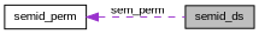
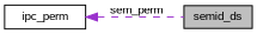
  digraph {
    rankdir=LR
    fontname="Liberation Sans"
    node [color=black fontname="Liberation Sans" fontsize=10 shape=record style=filled]
    n1 [fillcolor=grey75 fontcolor=black height=0.2 label=semid_ds width=0.4]
-   n2 [fillcolor=white height=0.2 label=semid_perm width=0.4]
+   n2 [fillcolor=white height=0.2 label=ipc_perm width=0.4]
    n2 -> n1 [color=darkorchid3 dir=back fontname="Liberation Sans" fontsize=10 label=" sem_perm" labelfontname=Helvetica labelfontsize=10 style=dashed]
  }
